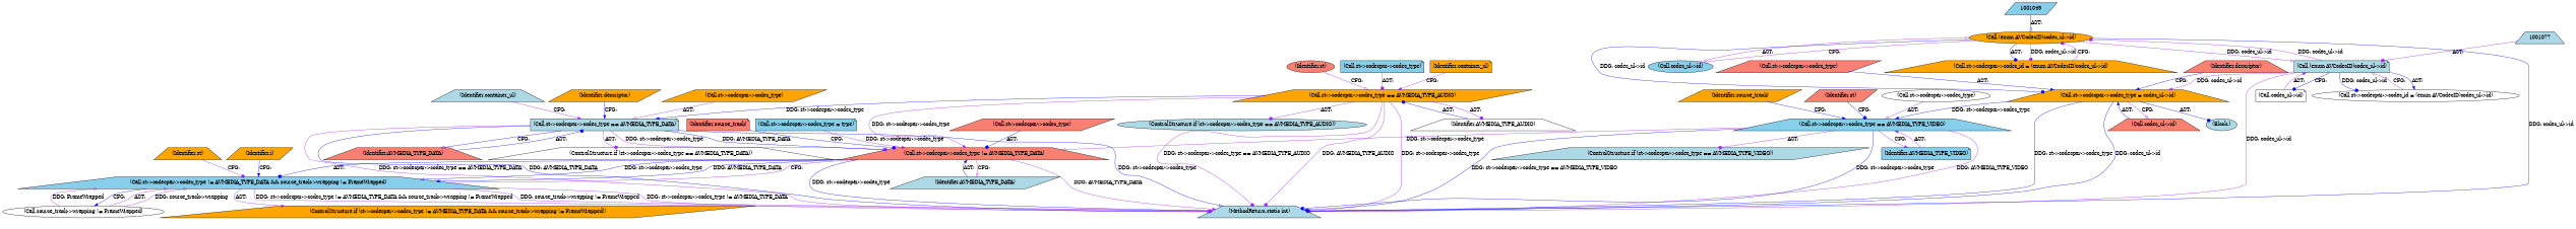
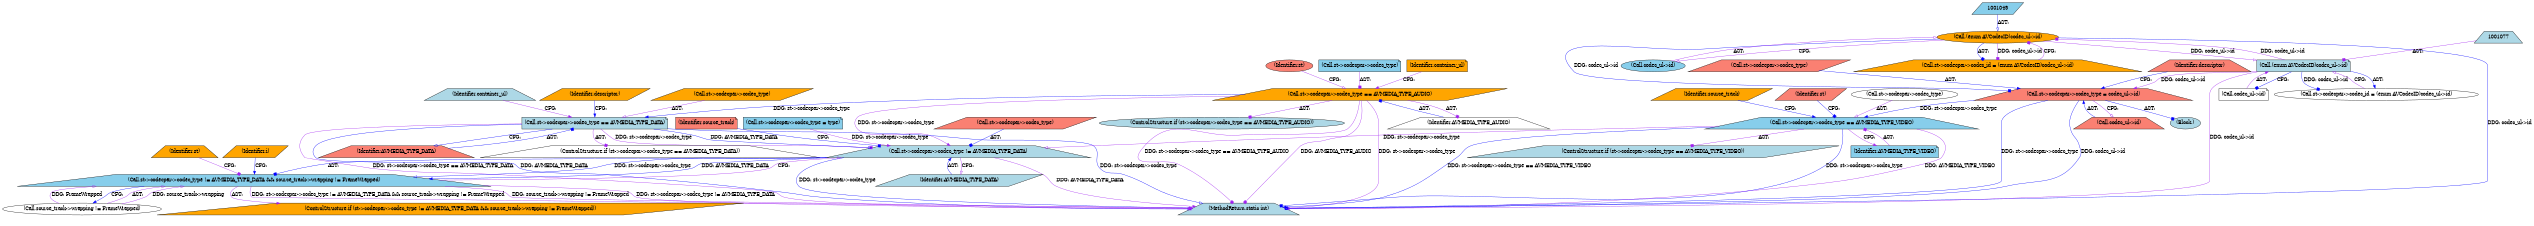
  digraph {
    node [fillcolor=orange shape=trapezium style=filled]
    edge [arrowhead=box color=purple]
    n1 [label="(Call,st->codecpar->codec_type == AVMEDIA_TYPE_AUDIO)" shape=parallelogram]
    n2 [fillcolor=lightblue label="(Call,st->codecpar->codec_type == AVMEDIA_TYPE_DATA)" shape=note]
-   n3 [fillcolor=salmon label="(Call,st->codecpar->codec_type != AVMEDIA_TYPE_DATA)"]
+   n3 [fillcolor=lightblue label="(Call,st->codecpar->codec_type != AVMEDIA_TYPE_DATA)"]
    n4 [fillcolor=white label="(Identifier,AVMEDIA_TYPE_AUDIO)"]
    n5 [fillcolor=lightblue label="(MethodReturn,static int)"]
    n6 [fillcolor=lightblue label="(ControlStructure,if (st->codecpar->codec_type == AVMEDIA_TYPE_AUDIO))" shape=ellipse]
    n7 [fillcolor=white label="(ControlStructure,if (st->codecpar->codec_type == AVMEDIA_TYPE_DATA))"]
    n8 [fillcolor=salmon label="(Identifier,AVMEDIA_TYPE_DATA)"]
    n9 [fillcolor=skyblue label="(Call,st->codecpar->codec_type != AVMEDIA_TYPE_DATA && source_track->wrapping != FrameWrapped)"]
    n10 [fillcolor=lightblue label="(Identifier,AVMEDIA_TYPE_DATA)" shape=parallelogram]
    n11 [fillcolor=skyblue label="(Call,st->codecpar->codec_type == AVMEDIA_TYPE_VIDEO)"]
    n12 [fillcolor=lightblue label="(ControlStructure,if (st->codecpar->codec_type == AVMEDIA_TYPE_VIDEO))" shape=parallelogram]
    n13 [fillcolor=skyblue label="(Identifier,AVMEDIA_TYPE_VIDEO)" shape=note]
-   n14 [label="(Call,st->codecpar->codec_type = codec_ul->id)"]
+   n14 [fillcolor=salmon label="(Call,st->codecpar->codec_type = codec_ul->id)"]
    n15 [fillcolor=salmon label="(Call,codec_ul->id)"]
    n16 [fillcolor=lightblue label="(Block,)" shape=ellipse]
    n17 [label="(Call,(enum AVCodecID)codec_ul->id)" shape=ellipse]
    n18 [fillcolor=lightblue label="(Call,(enum AVCodecID)codec_ul->id)" shape=note]
    n19 [fillcolor=skyblue label="(Call,codec_ul->id)" shape=ellipse]
    n20 [label="(Call,st->codecpar->codec_id = (enum AVCodecID)codec_ul->id)"]
    n21 [fillcolor=white label="(Call,st->codecpar->codec_id = (enum AVCodecID)codec_ul->id)" shape=ellipse]
    n22 [fillcolor=white label="(Call,codec_ul->id)" shape=note]
    n23 [label="(ControlStructure,if (st->codecpar->codec_type != AVMEDIA_TYPE_DATA && source_track->wrapping != FrameWrapped))" shape=parallelogram]
    n24 [fillcolor=white label="(Call,source_track->wrapping != FrameWrapped)" shape=ellipse]
    n25 [label="(Identifier,source_track)" shape=parallelogram]
    n26 [fillcolor=salmon label="(Call,st->codecpar->codec_type)" shape=parallelogram]
    n27 [label="(Identifier,st)"]
    n28 [fillcolor=salmon label="(Identifier,source_track)" shape=note]
    n29 [fillcolor=salmon label="(Identifier,st)" shape=ellipse]
    n30 [fillcolor=skyblue label="(Call,st->codecpar->codec_type = type)" shape=note]
    n31 [fillcolor=salmon label="(Call,st->codecpar->codec_type)" shape=parallelogram]
    n32 [fillcolor=skyblue label="(Call,st->codecpar->codec_type)" shape=note]
    n33 [fillcolor=salmon label="(Identifier,st)" shape=parallelogram]
    n34 [fillcolor=salmon label="(Identifier,descriptor)"]
    n35 [fillcolor=white label="(Call,st->codecpar->codec_type)" shape=ellipse]
    n36 [label="(Identifier,container_ul)" shape=note]
    n37 [label="(Identifier,descriptor)" shape=parallelogram]
    n38 [label="(Call,st->codecpar->codec_type)" shape=parallelogram]
    n39 [fillcolor=lightblue label="(Identifier,container_ul)"]
    n40 [label="(Identifier,i)" shape=parallelogram]
    1001049 [fillcolor=skyblue shape=parallelogram]
    1001077 [fillcolor=lightblue]
    n1 -> n2 [arrowhead=normal color=blue label="DDG: st->codecpar->codec_type"]
    n1 -> n3 [arrowhead=normal label="DDG: st->codecpar->codec_type"]
    n1 -> n4 [label="AST: "]
    n1 -> n5 [label="DDG: st->codecpar->codec_type == AVMEDIA_TYPE_AUDIO"]
    n1 -> n5 [label="DDG: AVMEDIA_TYPE_AUDIO"]
    n1 -> n5 [arrowhead=normal label="DDG: st->codecpar->codec_type"]
    n1 -> n6 [label="AST: "]
    n2 -> n3 [label="DDG: st->codecpar->codec_type"]
    n2 -> n3 [arrowhead=onormal color=blue label="DDG: AVMEDIA_TYPE_DATA"]
    n2 -> n5 [label="DDG: st->codecpar->codec_type == AVMEDIA_TYPE_DATA"]
    n2 -> n5 [arrowhead=onormal color=blue label="DDG: AVMEDIA_TYPE_DATA"]
    n2 -> n5 [arrowhead=onormal color=blue label="DDG: st->codecpar->codec_type"]
    n2 -> n7 [label="AST: "]
    n2 -> n8 [arrowhead=onormal color=blue label="CFG: "]
    n3 -> n5 [arrowhead=onormal color=blue label="DDG: st->codecpar->codec_type"]
    n3 -> n5 [arrowhead=normal label="DDG: AVMEDIA_TYPE_DATA"]
    n3 -> n9 [color=blue label="AST: "]
    n3 -> n9 [arrowhead=onormal color=blue label="DDG: st->codecpar->codec_type"]
    n3 -> n9 [arrowhead=normal color=blue label="DDG: AVMEDIA_TYPE_DATA"]
    n3 -> n10 [arrowhead=onormal label="CFG: "]
    n4 -> n1 [color=blue label="AST: "]
    n8 -> n2 [color=blue label="AST: "]
    n9 -> n3 [arrowhead=onormal label="CFG: "]
    n9 -> n5 [arrowhead=onormal label="DDG: st->codecpar->codec_type != AVMEDIA_TYPE_DATA && source_track->wrapping != FrameWrapped"]
    n9 -> n5 [arrowhead=onormal label="DDG: source_track->wrapping != FrameWrapped"]
    n9 -> n5 [arrowhead=normal label="DDG: st->codecpar->codec_type != AVMEDIA_TYPE_DATA"]
    n9 -> n23 [arrowhead=normal label="AST: "]
    n9 -> n24 [arrowhead=normal color=blue label="CFG: "]
    n10 -> n3 [arrowhead=normal color=blue label="AST: "]
    n11 -> n3 [arrowhead=onormal label="DDG: st->codecpar->codec_type"]
    n11 -> n5 [arrowhead=normal color=blue label="DDG: st->codecpar->codec_type == AVMEDIA_TYPE_VIDEO"]
    n11 -> n5 [color=blue label="DDG: st->codecpar->codec_type"]
    n11 -> n5 [arrowhead=onormal label="DDG: AVMEDIA_TYPE_VIDEO"]
    n11 -> n12 [label="AST: "]
    n11 -> n13 [arrowhead=normal label="CFG: "]
-   n13 -> n11 [arrowhead=normal label="AST: "]
+   n13 -> n11 [label="AST: "]
    n14 -> n5 [color=blue label="DDG: st->codecpar->codec_type"]
    n14 -> n5 [arrowhead=onormal color=blue label="DDG: codec_ul->id"]
    n14 -> n11 [arrowhead=normal color=blue label="DDG: st->codecpar->codec_type"]
    n14 -> n15 [arrowhead=onormal label="CFG: "]
    n14 -> n16 [color=blue label="AST: "]
    n15 -> n14 [arrowhead=normal color=blue label="AST: "]
    n17 -> n5 [color=blue label="DDG: codec_ul->id"]
    n17 -> n14 [color=blue label="DDG: codec_ul->id"]
    n17 -> n18 [arrowhead=onormal label="DDG: codec_ul->id"]
    n17 -> n19 [arrowhead=onormal label="CFG: "]
    n17 -> n20 [color=blue label="AST: "]
    n17 -> n20 [label="DDG: codec_ul->id"]
    n18 -> n5 [arrowhead=onormal label="DDG: codec_ul->id"]
    n18 -> n14 [arrowhead=normal label="DDG: codec_ul->id"]
    n18 -> n17 [label="DDG: codec_ul->id"]
    n18 -> n21 [arrowhead=normal color=blue label="AST: "]
    n18 -> n21 [color=blue label="DDG: codec_ul->id"]
    n18 -> n22 [color=blue label="CFG: "]
    n19 -> n17 [arrowhead=onormal label="AST: "]
    n20 -> n17 [label="CFG: "]
    n21 -> n18 [arrowhead=onormal label="CFG: "]
    n22 -> n18 [arrowhead=normal label="AST: "]
    n24 -> n9 [arrowhead=onormal label="AST: "]
    n24 -> n9 [arrowhead=onormal label="DDG: source_track->wrapping"]
    n24 -> n9 [arrowhead=onormal label="DDG: FrameWrapped"]
    n25 -> n11 [arrowhead=normal color=blue label="CFG: "]
    n26 -> n3 [color=blue label="AST: "]
    n27 -> n9 [label="CFG: "]
    n28 -> n3 [color=blue label="CFG: "]
    n29 -> n1 [arrowhead=onormal label="CFG: "]
    n30 -> n3 [arrowhead=normal label="DDG: st->codecpar->codec_type"]
    n31 -> n14 [arrowhead=normal color=blue label="AST: "]
    n32 -> n1 [label="AST: "]
    n33 -> n11 [color=blue label="CFG: "]
    n34 -> n14 [arrowhead=normal color=blue label="CFG: "]
    n35 -> n11 [arrowhead=onormal label="AST: "]
    n36 -> n1 [arrowhead=normal label="CFG: "]
    n37 -> n2 [arrowhead=normal color=blue label="CFG: "]
    n38 -> n2 [arrowhead=onormal label="AST: "]
    n39 -> n2 [arrowhead=normal label="CFG: "]
    n40 -> n9 [arrowhead=normal color=blue label="CFG: "]
    1001049 -> n17 [arrowhead=onormal color=blue label="AST: "]
    1001077 -> n18 [label="AST: "]
  }
